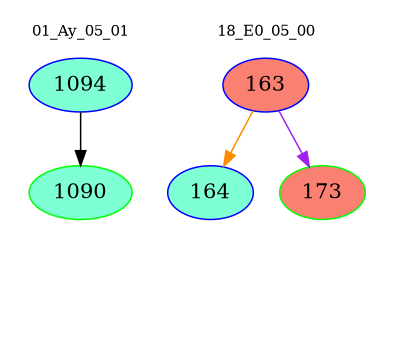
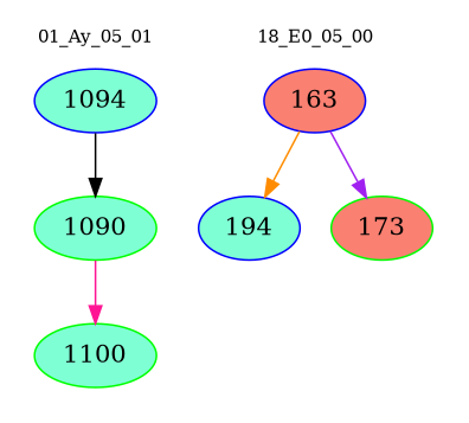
  digraph {
    node [color=green fillcolor=aquamarine style=filled]
    edge [style=solid]
    n1 [label=1090]
    n2 [color=blue label=1094]
+   n3 [label=1100]
    n4 [color=blue fillcolor=salmon label=163]
-   n5 [color=blue label=164]
+   n5 [color=blue label=194]
    n6 [fillcolor=salmon label=173]
    subgraph cluster_1 {
      color=white
      fontsize=10
      label="01_Ay_05_01"
      n1
      n2
+     n3
    }
    subgraph cluster_2 {
      color=white
      fontsize=10
      label="18_E0_05_00"
      n4
      n5
      n6
    }
+   n1 -> n3 [color=deeppink]
    n2 -> n1 [color=black]
    n4 -> n5 [color=darkorange]
    n4 -> n6 [color=purple]
  }
